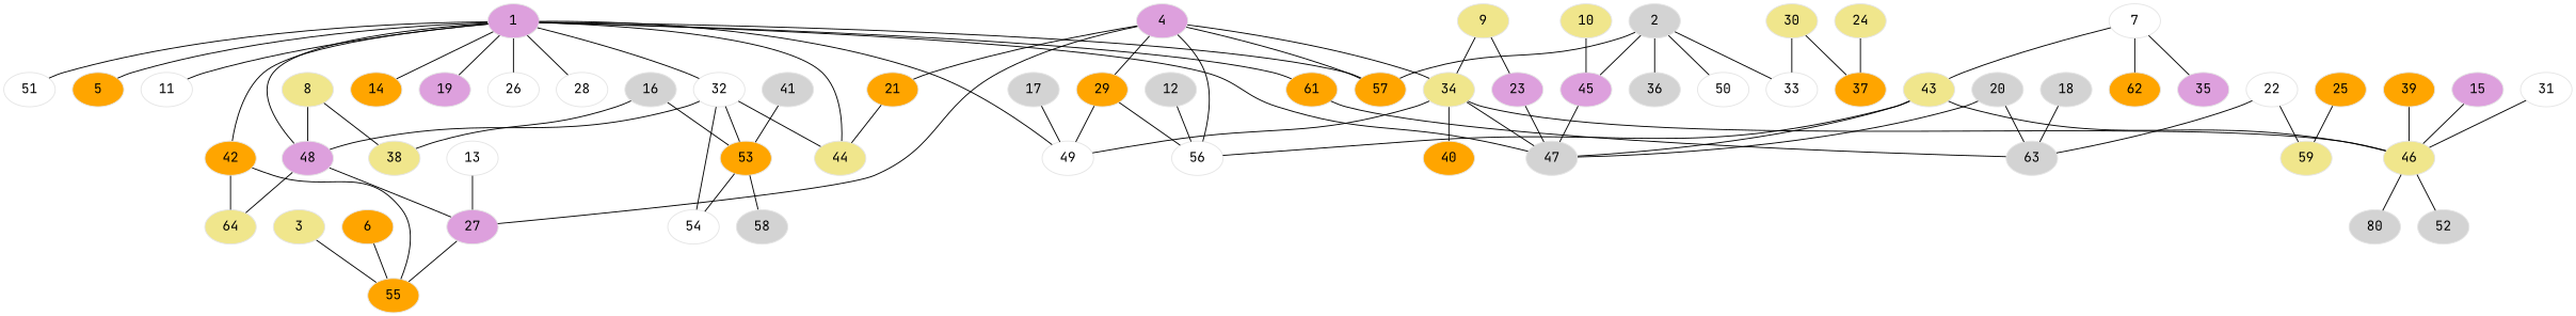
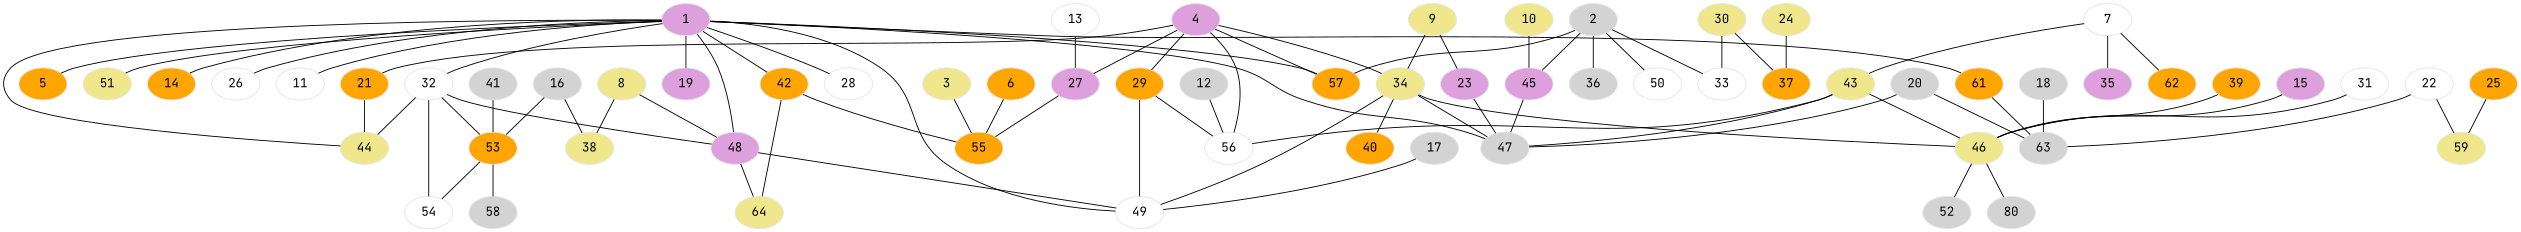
  graph {
    fontname="JetBrains Mono"
    node [color=gray90 fillcolor=orange fontname="JetBrains Mono" style=filled]
    edge [fontname="JetBrains Mono" weight=1.0]
    1 [fillcolor=plum]
    5
    11 [fillcolor=white]
    14
    19 [fillcolor=plum]
    26 [fillcolor=white]
    28 [fillcolor=white]
    32 [fillcolor=white]
    42
    44 [fillcolor=khaki]
    47 [fillcolor=lightgrey]
    48 [fillcolor=plum]
    49 [fillcolor=white]
-   51 [fillcolor=white]
+   51 [fillcolor=khaki]
    57
    61
    53
    54 [fillcolor=white]
    55
    64 [fillcolor=khaki]
    63 [fillcolor=lightgrey]
    2 [fillcolor=lightgrey]
    33 [fillcolor=white]
    36 [fillcolor=lightgrey]
    45 [fillcolor=plum]
    50 [fillcolor=white]
    3 [fillcolor=khaki]
    4 [fillcolor=plum]
    21
    27 [fillcolor=plum]
    29
    34 [fillcolor=khaki]
    56 [fillcolor=white]
    46 [fillcolor=khaki]
    40
    6
    7 [fillcolor=white]
    35 [fillcolor=plum]
    43 [fillcolor=khaki]
    62
    8 [fillcolor=khaki]
    38 [fillcolor=khaki]
    9 [fillcolor=khaki]
    23 [fillcolor=plum]
    10 [fillcolor=khaki]
    12 [fillcolor=lightgrey]
    13 [fillcolor=white]
    15 [fillcolor=plum]
    52 [fillcolor=lightgrey]
    n50 [fillcolor=lightgrey label=80]
    16 [fillcolor=lightgrey]
    58 [fillcolor=lightgrey]
    17 [fillcolor=lightgrey]
    18 [fillcolor=lightgrey]
    20 [fillcolor=lightgrey]
    22 [fillcolor=white]
    59 [fillcolor=khaki]
    24 [fillcolor=khaki]
    37
    25
    30 [fillcolor=khaki]
    31 [fillcolor=white]
    39
    41 [fillcolor=lightgrey]
    1 -- 5
    1 -- 11
    1 -- 14
    1 -- 19
    1 -- 26
    1 -- 28
    1 -- 32
    1 -- 42
    1 -- 44
    1 -- 47
    1 -- 48
    1 -- 49
    1 -- 51
    1 -- 57
    1 -- 61
    32 -- 44
    32 -- 48
    32 -- 53
    32 -- 54
    42 -- 55
    42 -- 64
-   48 -- 27
+   48 -- 49
    48 -- 64
    61 -- 63
    53 -- 54
    53 -- 58
    2 -- 57
    2 -- 33
    2 -- 36
    2 -- 45
    2 -- 50
    45 -- 47
    3 -- 55
    4 -- 57
    4 -- 21
    4 -- 27
    4 -- 29
    4 -- 34
    4 -- 56
    21 -- 44
    27 -- 55
    29 -- 49
    29 -- 56
    34 -- 47
    34 -- 49
    34 -- 46
    34 -- 40
    46 -- 52
    46 -- n50
    6 -- 55
    7 -- 35
    7 -- 43
    7 -- 62
    43 -- 47
    43 -- 56
    43 -- 46
    8 -- 48
    8 -- 38
    9 -- 34
    9 -- 23
    23 -- 47
    10 -- 45
    12 -- 56
    13 -- 27
    15 -- 46
    16 -- 53
    16 -- 38
    17 -- 49
    18 -- 63
    20 -- 47
    20 -- 63
    22 -- 63
    22 -- 59
    24 -- 37
    25 -- 59
    30 -- 33
    30 -- 37
    31 -- 46
    39 -- 46
    41 -- 53
  }
